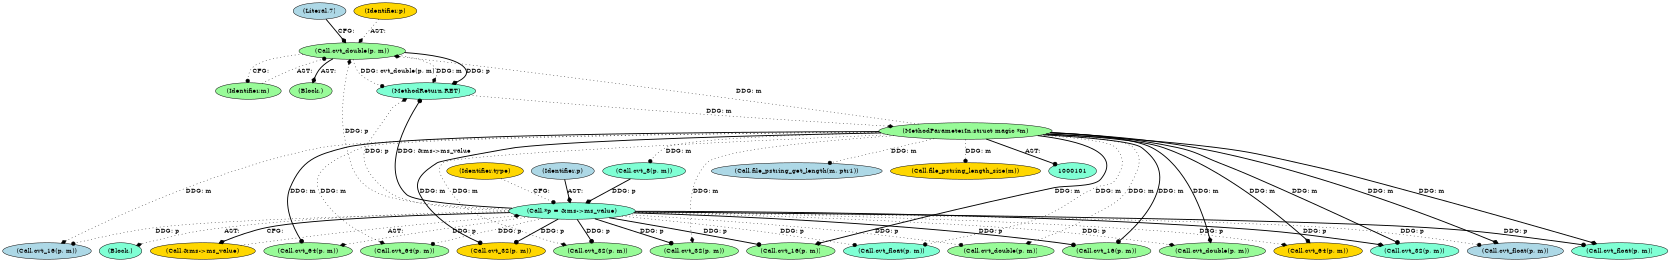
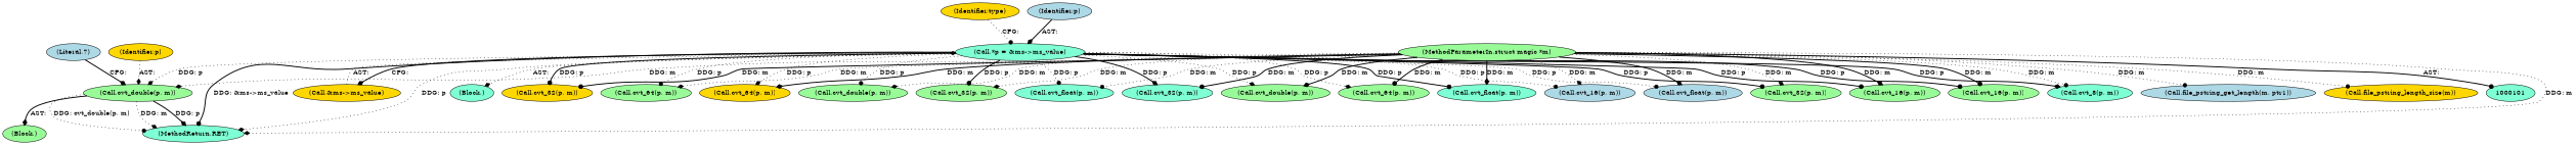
  digraph {
    node [fillcolor=palegreen style=filled]
    edge [arrowhead=diamond style=dotted]
    n1 [label="(Call,cvt_double(p, m))"]
-   n2 [label="(Identifier,m)"]
    n3 [label="(Block,)"]
    n4 [fillcolor=aquamarine label="(MethodReturn,RET)"]
    n5 [fillcolor=aquamarine label="(Call,*p = &ms->ms_value)"]
    n6 [fillcolor=gold label="(Call,&ms->ms_value)"]
    n7 [fillcolor=aquamarine label="(Call,cvt_8(p, m))"]
    n8 [fillcolor=aquamarine label="(Call,cvt_float(p, m))"]
    n9 [fillcolor=gold label="(Call,cvt_32(p, m))"]
    n10 [fillcolor=gold label="(Call,cvt_64(p, m))"]
    n11 [fillcolor=aquamarine label="(Call,cvt_float(p, m))"]
    n12 [label="(Call,cvt_double(p, m))"]
    n13 [fillcolor=lightblue label="(Call,cvt_16(p, m))"]
    n14 [fillcolor=aquamarine label="(Block,)"]
    n15 [label="(Call,cvt_16(p, m))"]
    n16 [label="(Call,cvt_64(p, m))"]
    n17 [label="(Call,cvt_double(p, m))"]
    n18 [label="(Call,cvt_32(p, m))"]
    n19 [fillcolor=aquamarine label="(Call,cvt_32(p, m))"]
    n20 [label="(Call,cvt_64(p, m))"]
    n21 [fillcolor=lightblue label="(Call,cvt_float(p, m))"]
    n22 [label="(Call,cvt_32(p, m))"]
    n23 [label="(Call,cvt_16(p, m))"]
    n24 [label="(MethodParameterIn,struct magic *m)"]
    n25 [fillcolor=lightblue label="(Call,file_pstring_get_length(m, ptr1))"]
    n26 [fillcolor=gold label="(Call,file_pstring_length_size(m))"]
    1000101 [fillcolor=aquamarine]
    n28 [fillcolor=lightblue label="(Literal,7)"]
    n29 [fillcolor=gold label="(Identifier,type)"]
    n30 [fillcolor=gold label="(Identifier,p)"]
    n31 [fillcolor=lightblue label="(Identifier,p)"]
-   n1 -> n2 [arrowhead=dot label="CFG: "]
    n1 -> n3 [label="AST: " style=bold]
    n1 -> n4 [arrowhead=dot label="DDG: cvt_double(p, m)"]
    n1 -> n4 [label="DDG: m"]
    n1 -> n4 [label="DDG: p" style=bold]
-   n2 -> n1 [arrowhead=dot label="AST: "]
    n5 -> n1 [label="DDG: p"]
    n5 -> n4 [label="DDG: p"]
    n5 -> n4 [arrowhead=dot label="DDG: &ms->ms_value" style=bold]
    n5 -> n6 [label="CFG: " style=bold]
-   n7 -> n5 [label="DDG: p" style=bold]
+   n5 -> n7 [label="DDG: p" style=bold]
    n5 -> n8 [arrowhead=dot label="DDG: p" style=bold]
    n5 -> n9 [arrowhead=dot label="DDG: p" style=bold]
    n5 -> n10 [label="DDG: p"]
    n5 -> n11 [arrowhead=dot label="DDG: p"]
    n5 -> n12 [label="DDG: p"]
    n5 -> n13 [arrowhead=dot label="DDG: p"]
    n5 -> n14 [label="AST: "]
    n5 -> n15 [arrowhead=dot label="DDG: p" style=bold]
    n5 -> n16 [arrowhead=dot label="DDG: p"]
    n5 -> n17 [arrowhead=dot label="DDG: p"]
    n5 -> n18 [arrowhead=dot label="DDG: p" style=bold]
    n5 -> n19 [label="DDG: p" style=bold]
    n5 -> n20 [label="DDG: p"]
    n5 -> n21 [arrowhead=dot label="DDG: p"]
    n5 -> n22 [arrowhead=dot label="DDG: p" style=bold]
    n5 -> n23 [arrowhead=dot label="DDG: p" style=bold]
    n6 -> n5 [label="AST: "]
    n24 -> n1 [label="DDG: m"]
-   n4 -> n24 [label="DDG: m"]
+   n24 -> n4 [label="DDG: m"]
    n24 -> n7 [arrowhead=dot label="DDG: m"]
    n24 -> n8 [label="DDG: m" style=bold]
    n24 -> n9 [arrowhead=dot label="DDG: m" style=bold]
    n24 -> n10 [label="DDG: m" style=bold]
    n24 -> n11 [arrowhead=dot label="DDG: m"]
    n24 -> n12 [label="DDG: m" style=bold]
    n24 -> n13 [label="DDG: m"]
    n24 -> n15 [label="DDG: m" style=bold]
    n24 -> n16 [label="DDG: m"]
    n24 -> n17 [label="DDG: m"]
    n24 -> n18 [label="DDG: m"]
    n24 -> n19 [arrowhead=dot label="DDG: m" style=bold]
    n24 -> n20 [arrowhead=dot label="DDG: m" style=bold]
    n24 -> n21 [label="DDG: m" style=bold]
    n24 -> n22 [label="DDG: m"]
    n24 -> n23 [arrowhead=dot label="DDG: m" style=bold]
    n24 -> n25 [arrowhead=dot label="DDG: m"]
    n24 -> n26 [arrowhead=dot label="DDG: m"]
    n24 -> 1000101 [arrowhead=dot label="AST: " style=bold]
    n28 -> n1 [label="CFG: " style=bold]
    n29 -> n5 [arrowhead=dot label="CFG: "]
    n30 -> n1 [label="AST: "]
    n31 -> n5 [label="AST: " style=bold]
  }
